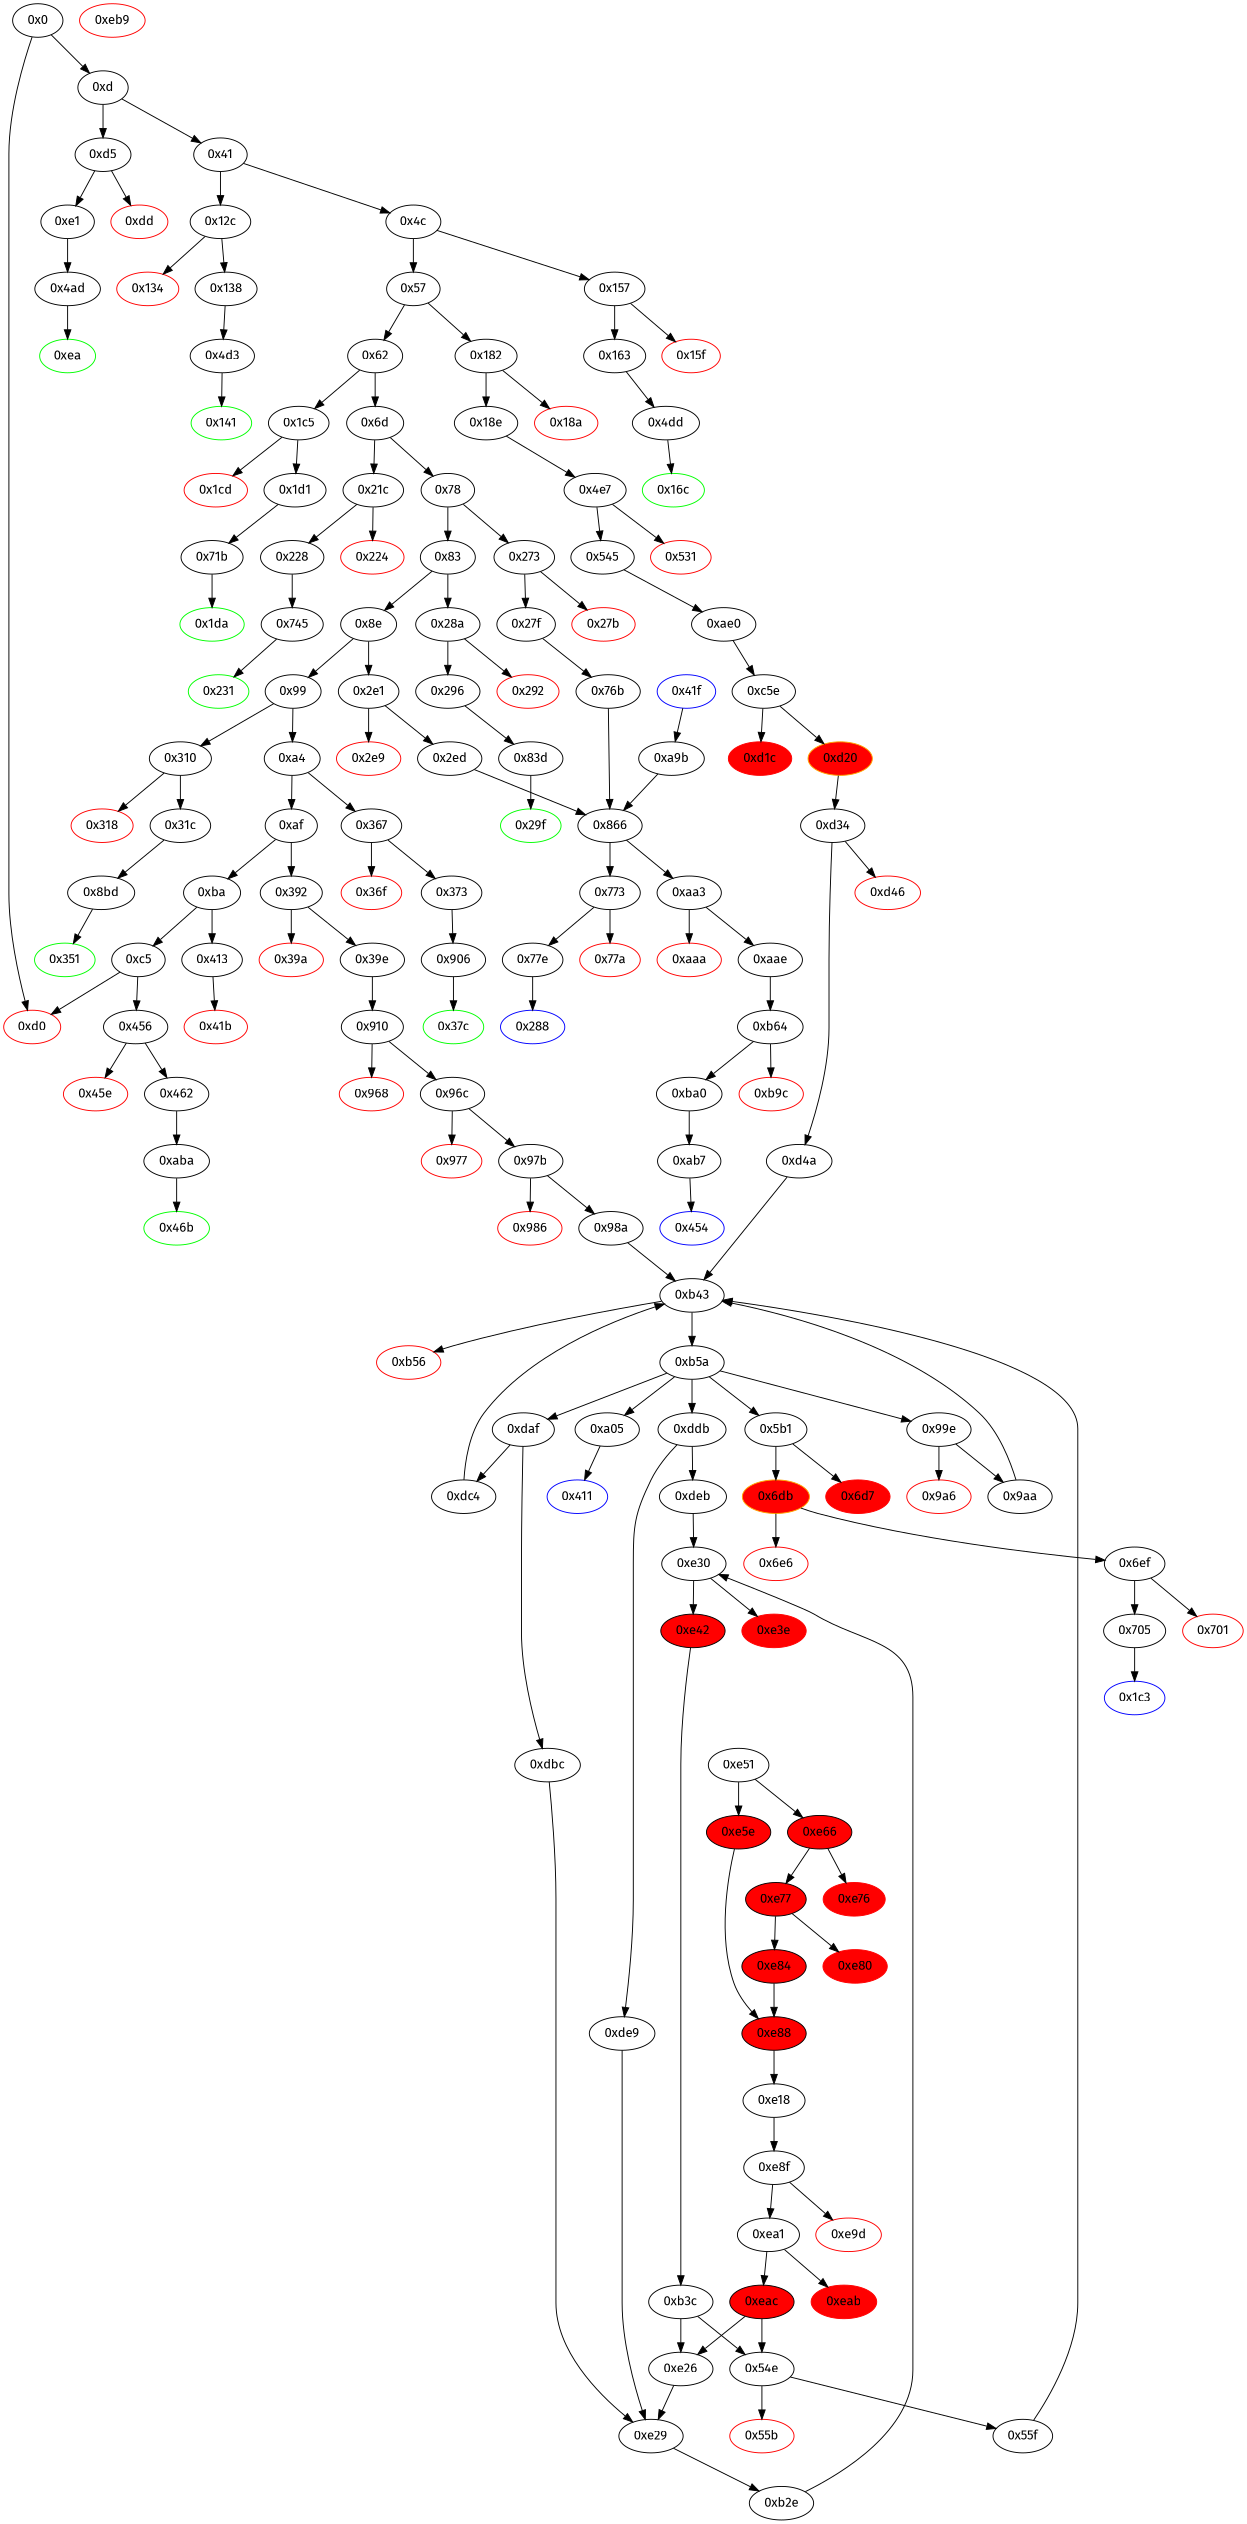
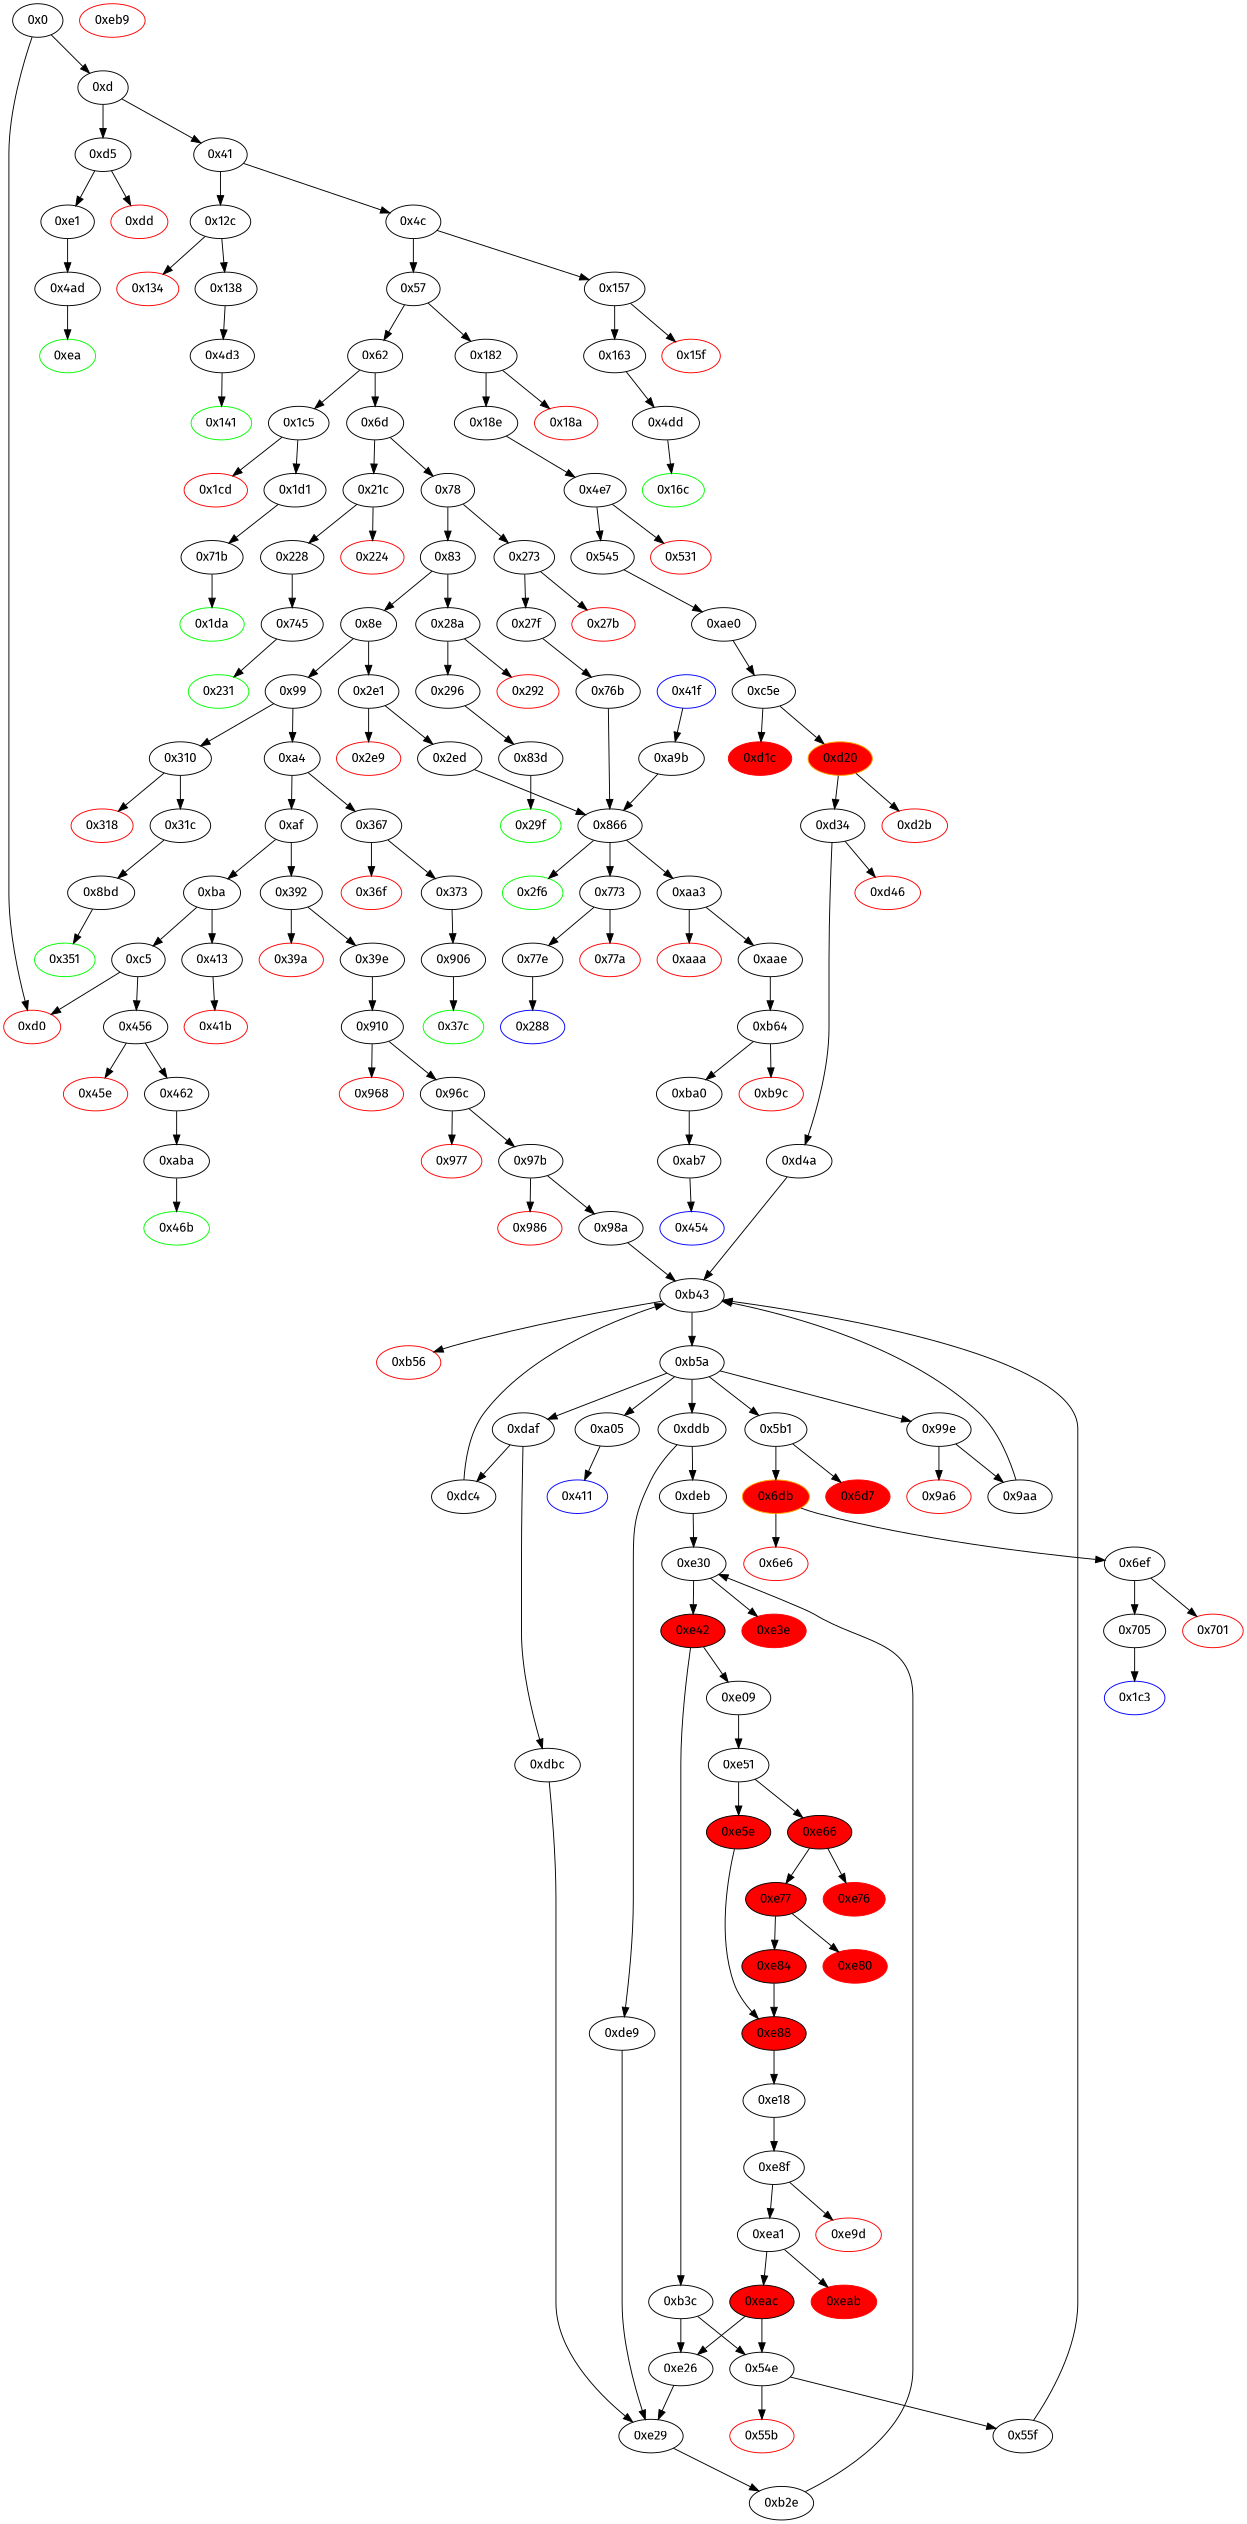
  strict digraph {
    fontname="Fira Sans"
    node [fillcolor=white fontname="Fira Sans" style=filled]
    edge [fontname="Fira Sans"]
    "0x83"
    "0x8e"
    "0x28a"
    "0x2e1"
    "0x99"
    "0x296"
    "0x292" [color=red]
    "0xe9d" [color=red]
    "0x288" [color=blue]
    "0x77e"
    "0x373"
    "0x906"
    "0x37c" [color=green]
    "0x701" [color=red]
    "0x6ef"
    "0x705"
    "0x1c3" [color=blue]
    "0x986" [color=red]
    "0xd46" [color=red]
    "0xd34"
    "0xd4a"
    "0xb43"
    "0x27b" [color=red]
    "0x12c"
    "0x138"
    "0x134" [color=red]
    "0x4d3"
    "0x0"
    "0xd"
    "0xd0" [color=red]
    "0xd5"
    "0x41"
    "0x96c"
    "0x97b"
    "0x977" [color=red]
    "0x98a"
    "0x1cd" [color=red]
    "0x462"
    "0xaba"
    "0x46b" [color=green]
    "0xeb9" [color=red]
    "0xdbc"
    "0xe29"
    "0xb2e"
    "0xb56" [color=red]
    "0xb5a"
    "0xddb"
    "0x99e"
    "0xa05"
    "0xdaf"
    "0x5b1"
    "0x411" [color=blue]
    "0x57"
    "0x182"
    "0x62"
    "0x18a" [color=red]
    "0x18e"
    "0x1c5"
    "0x6d"
    "0x4c"
    "0x157"
    "0x15f" [color=red]
    "0x163"
    "0x55f"
    "0xe84" [fillcolor=red]
    "0xe88" [fillcolor=red]
    "0xe18"
    "0xea" [color=green]
    "0x4ad"
    "0x1da" [color=green]
    "0xeac" [fillcolor=red]
    "0x54e"
    "0xe26"
    "0x55b" [color=red]
    "0x351" [color=green]
    "0x8bd"
+   "0x2f6" [color=green]
    "0x866"
    "0x773"
    "0xaa3"
    "0x77a" [color=red]
    "0xaaa" [color=red]
    "0xaae"
    "0xdeb"
    "0xe30"
    "0xe42" [fillcolor=red]
    "0xe3e" [color=red fillcolor=red]
    "0xb9c" [color=red]
    "0xb64"
    "0xba0"
    "0xab7"
    "0x141" [color=green]
    "0xba"
    "0xc5"
    "0x413"
    "0x456"
    "0x41b" [color=red]
    "0xa9b"
    "0xaf"
    "0x392"
    "0x39e"
    "0x39a" [color=red]
    "0x2ed"
    "0x1d1"
    "0x71b"
    n106 [label="0xde9"]
    "0x4e7"
    "0x36f" [color=red]
    "0x29f" [color=green]
    "0x83d"
    "0x9a6" [color=red]
    "0x9aa"
    "0x545"
    "0xae0"
    "0xc5e"
    "0x910"
    "0x968" [color=red]
    "0x454" [color=blue]
    "0x6e6" [color=red]
    "0xe77" [fillcolor=red]
    "0xe80" [color=red fillcolor=red]
    "0x45e" [color=red]
    "0x224" [color=red]
    "0x231" [color=green]
    "0x745"
    "0xb3c"
+   "0xe09"
    "0xea1"
    "0xeab" [color=red fillcolor=red]
    "0xe8f"
    "0xdd" [color=red]
    n132 [color=red label="0x531"]
    "0x41f" [color=blue]
    "0x318" [color=red]
    "0x310"
    "0x31c"
    "0x367"
    "0xe1"
    "0x6d7" [color=red fillcolor=red]
    "0x2e9" [color=red]
    "0xa4"
    "0xd20" [color=orange fillcolor=red]
    "0xd1c" [color=red fillcolor=red]
    "0x16c" [color=green]
    "0x78"
    "0x273"
    "0x27f"
+   "0xd2b" [color=red]
    "0x21c"
    "0x4dd"
    "0xe66" [fillcolor=red]
    "0xe76" [color=red fillcolor=red]
    "0xdc4"
    "0x6db" [color=orange fillcolor=red]
    "0x76b"
    "0x228"
    "0xe51"
    "0xe5e" [fillcolor=red]
    "0x83" -> "0x8e"
    "0x83" -> "0x28a"
    "0x8e" -> "0x2e1"
    "0x8e" -> "0x99"
    "0x28a" -> "0x296"
    "0x28a" -> "0x292"
    "0x2e1" -> "0x2ed"
    "0x2e1" -> "0x2e9"
    "0x99" -> "0x310"
    "0x99" -> "0xa4"
    "0x296" -> "0x83d"
    "0x77e" -> "0x288"
    "0x373" -> "0x906"
    "0x906" -> "0x37c"
    "0x6ef" -> "0x701"
    "0x6ef" -> "0x705"
    "0x705" -> "0x1c3"
    "0xd34" -> "0xd46"
    "0xd34" -> "0xd4a"
    "0xd4a" -> "0xb43"
    "0xb43" -> "0xb56"
    "0xb43" -> "0xb5a"
    "0x12c" -> "0x138"
    "0x12c" -> "0x134"
    "0x138" -> "0x4d3"
    "0x4d3" -> "0x141"
    "0x0" -> "0xd"
    "0x0" -> "0xd0"
    "0xd" -> "0xd5"
    "0xd" -> "0x41"
    "0xd5" -> "0xdd"
    "0xd5" -> "0xe1"
    "0x41" -> "0x12c"
    "0x41" -> "0x4c"
    "0x96c" -> "0x97b"
    "0x96c" -> "0x977"
    "0x97b" -> "0x986"
    "0x97b" -> "0x98a"
    "0x98a" -> "0xb43"
    "0x462" -> "0xaba"
    "0xaba" -> "0x46b"
    "0xdbc" -> "0xe29"
    "0xe29" -> "0xb2e"
    "0xb2e" -> "0xe30"
    "0xb5a" -> "0xddb"
    "0xb5a" -> "0x99e"
    "0xb5a" -> "0xa05"
    "0xb5a" -> "0xdaf"
    "0xb5a" -> "0x5b1"
    "0xddb" -> "0xdeb"
    "0xddb" -> n106
    "0x99e" -> "0x9a6"
    "0x99e" -> "0x9aa"
    "0xa05" -> "0x411"
    "0xdaf" -> "0xdbc"
    "0xdaf" -> "0xdc4"
    "0x5b1" -> "0x6d7"
    "0x5b1" -> "0x6db"
    "0x57" -> "0x182"
    "0x57" -> "0x62"
    "0x182" -> "0x18a"
    "0x182" -> "0x18e"
    "0x62" -> "0x1c5"
    "0x62" -> "0x6d"
    "0x18e" -> "0x4e7"
    "0x1c5" -> "0x1cd"
    "0x1c5" -> "0x1d1"
    "0x6d" -> "0x78"
    "0x6d" -> "0x21c"
    "0x4c" -> "0x57"
    "0x4c" -> "0x157"
    "0x157" -> "0x15f"
    "0x157" -> "0x163"
    "0x163" -> "0x4dd"
    "0x55f" -> "0xb43"
    "0xe84" -> "0xe88"
    "0xe88" -> "0xe18"
    "0xe18" -> "0xe8f"
    "0x4ad" -> "0xea"
    "0xeac" -> "0x54e"
    "0xeac" -> "0xe26"
    "0x54e" -> "0x55f"
    "0x54e" -> "0x55b"
    "0xe26" -> "0xe29"
    "0x8bd" -> "0x351"
+   "0x866" -> "0x2f6"
    "0x866" -> "0x773"
    "0x866" -> "0xaa3"
    "0x773" -> "0x77e"
    "0x773" -> "0x77a"
    "0xaa3" -> "0xaaa"
    "0xaa3" -> "0xaae"
    "0xaae" -> "0xb64"
    "0xdeb" -> "0xe30"
    "0xe30" -> "0xe42"
    "0xe30" -> "0xe3e"
    "0xe42" -> "0xb3c"
+   "0xe42" -> "0xe09"
    "0xb64" -> "0xb9c"
    "0xb64" -> "0xba0"
    "0xba0" -> "0xab7"
    "0xab7" -> "0x454"
    "0xba" -> "0xc5"
    "0xba" -> "0x413"
    "0xc5" -> "0xd0"
    "0xc5" -> "0x456"
    "0x413" -> "0x41b"
    "0x456" -> "0x462"
    "0x456" -> "0x45e"
    "0xa9b" -> "0x866"
    "0xaf" -> "0xba"
    "0xaf" -> "0x392"
    "0x392" -> "0x39e"
    "0x392" -> "0x39a"
    "0x39e" -> "0x910"
    "0x2ed" -> "0x866"
    "0x1d1" -> "0x71b"
    "0x71b" -> "0x1da"
    n106 -> "0xe29"
    "0x4e7" -> "0x545"
    "0x4e7" -> n132
    "0x83d" -> "0x29f"
    "0x9aa" -> "0xb43"
    "0x545" -> "0xae0"
    "0xae0" -> "0xc5e"
    "0xc5e" -> "0xd20"
    "0xc5e" -> "0xd1c"
    "0x910" -> "0x96c"
    "0x910" -> "0x968"
    "0xe77" -> "0xe84"
    "0xe77" -> "0xe80"
    "0x745" -> "0x231"
    "0xb3c" -> "0x54e"
    "0xb3c" -> "0xe26"
+   "0xe09" -> "0xe51"
    "0xea1" -> "0xeac"
    "0xea1" -> "0xeab"
    "0xe8f" -> "0xe9d"
    "0xe8f" -> "0xea1"
    "0x41f" -> "0xa9b"
    "0x310" -> "0x318"
    "0x310" -> "0x31c"
    "0x31c" -> "0x8bd"
    "0x367" -> "0x373"
    "0x367" -> "0x36f"
    "0xe1" -> "0x4ad"
    "0xa4" -> "0xaf"
    "0xa4" -> "0x367"
    "0xd20" -> "0xd34"
+   "0xd20" -> "0xd2b"
    "0x78" -> "0x83"
    "0x78" -> "0x273"
    "0x273" -> "0x27b"
    "0x273" -> "0x27f"
    "0x27f" -> "0x76b"
    "0x21c" -> "0x224"
    "0x21c" -> "0x228"
    "0x4dd" -> "0x16c"
    "0xe66" -> "0xe77"
    "0xe66" -> "0xe76"
    "0xdc4" -> "0xb43"
    "0x6db" -> "0x6ef"
    "0x6db" -> "0x6e6"
    "0x76b" -> "0x866"
    "0x228" -> "0x745"
    "0xe51" -> "0xe66"
    "0xe51" -> "0xe5e"
    "0xe5e" -> "0xe88"
  }
